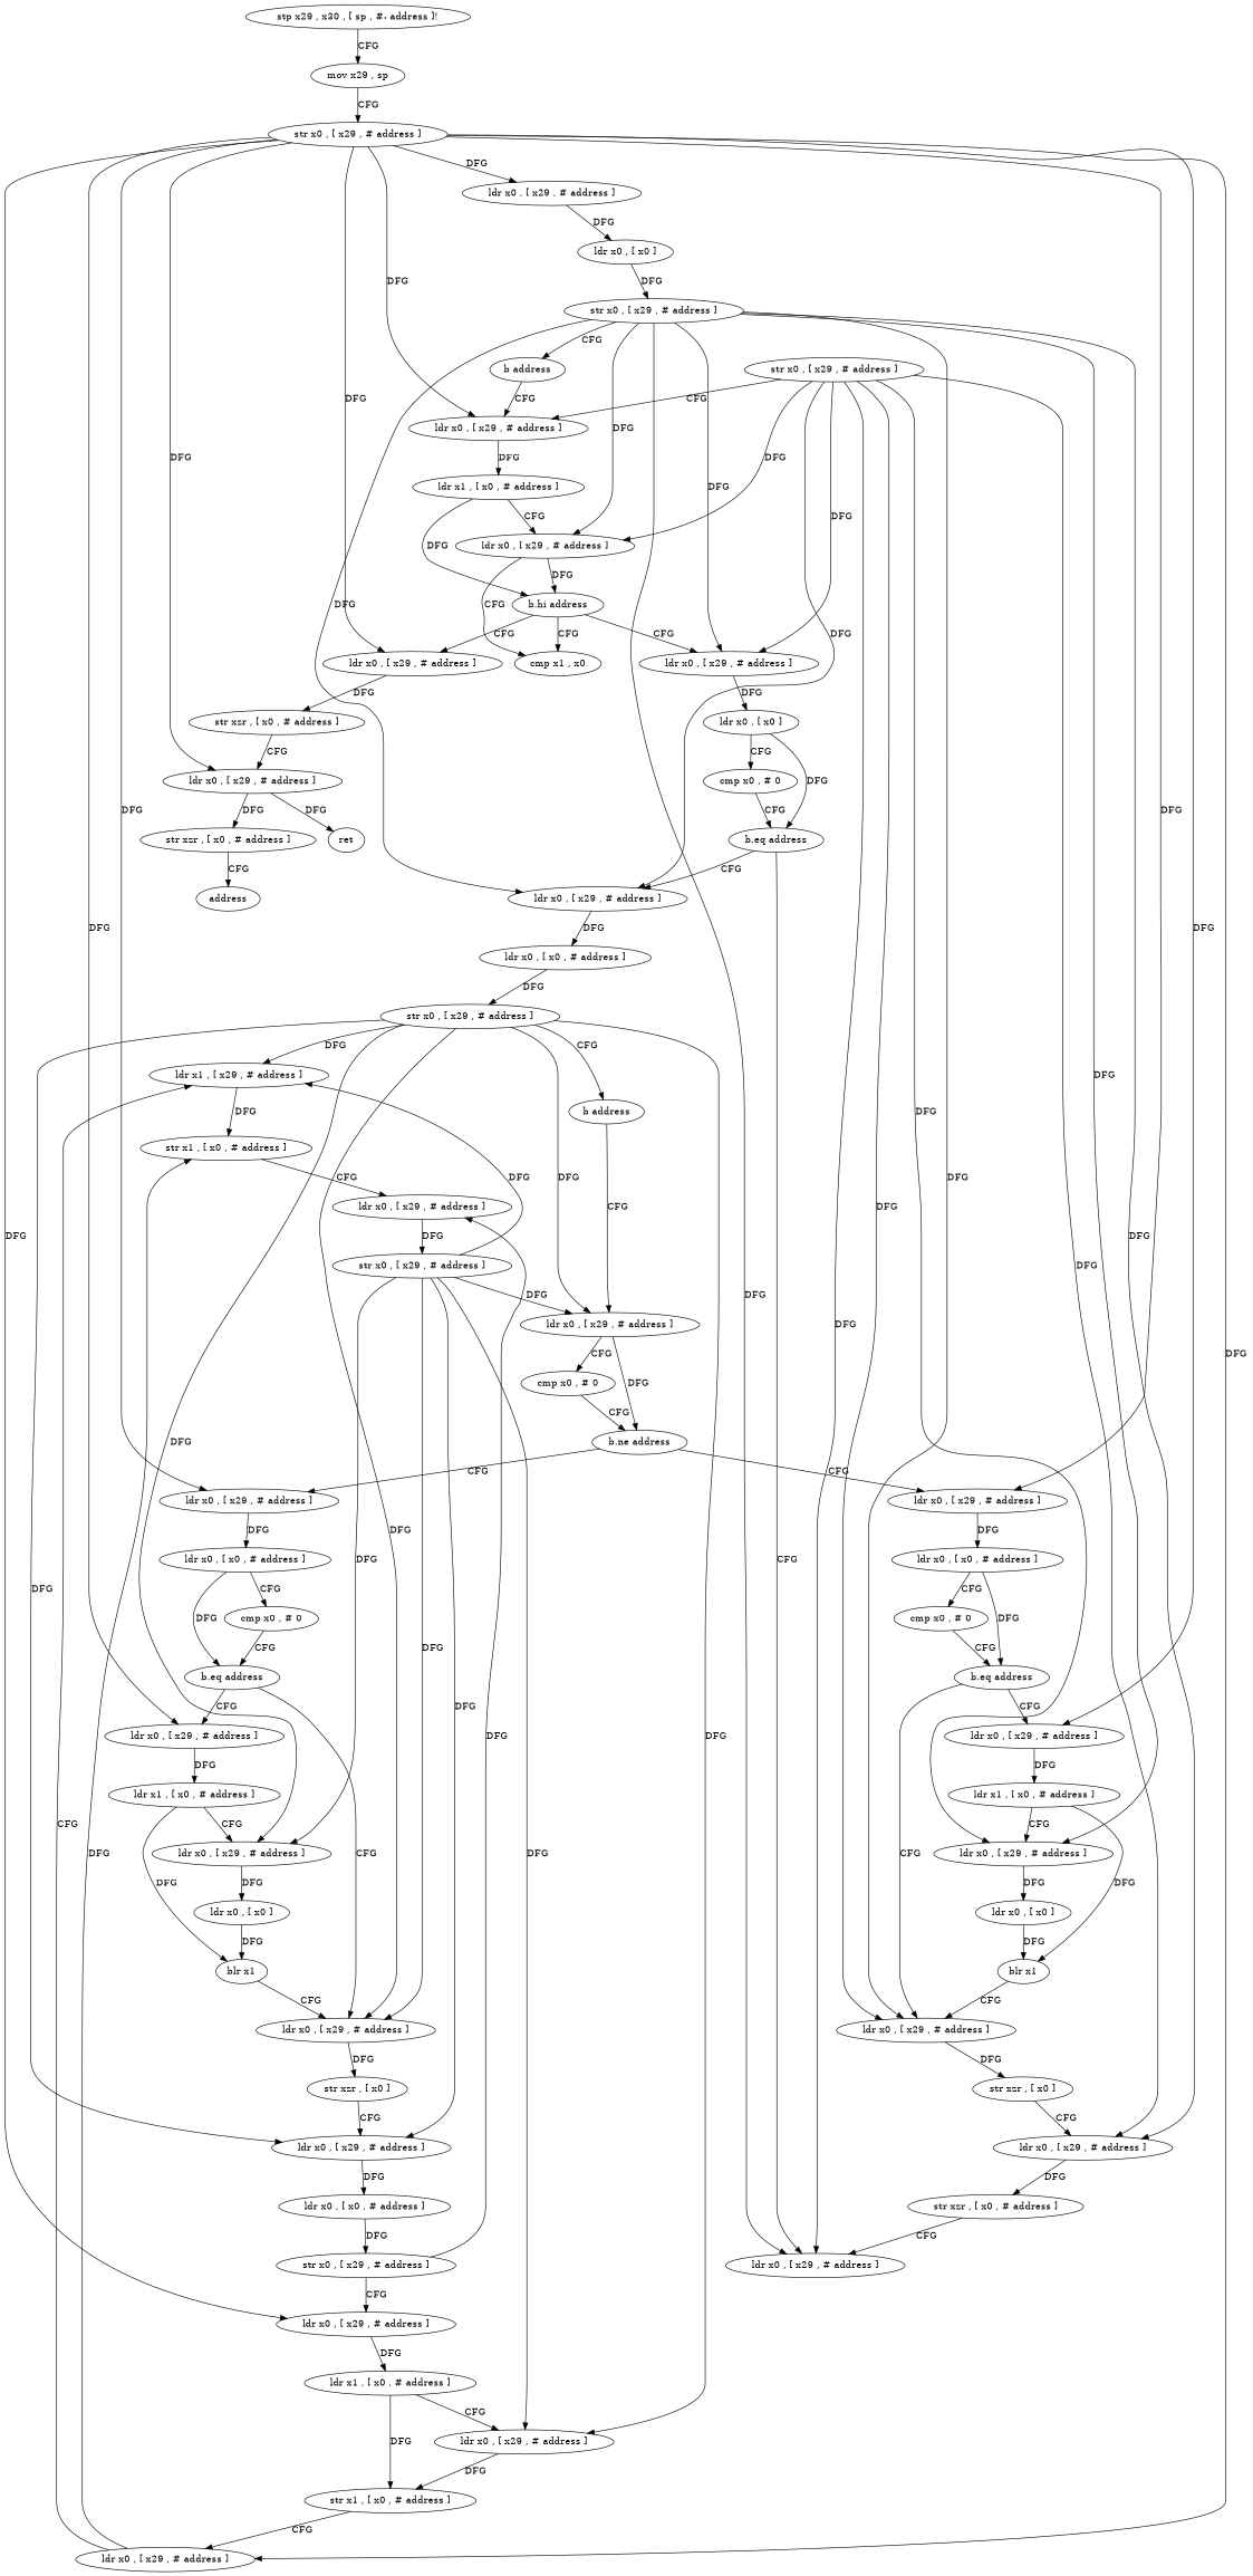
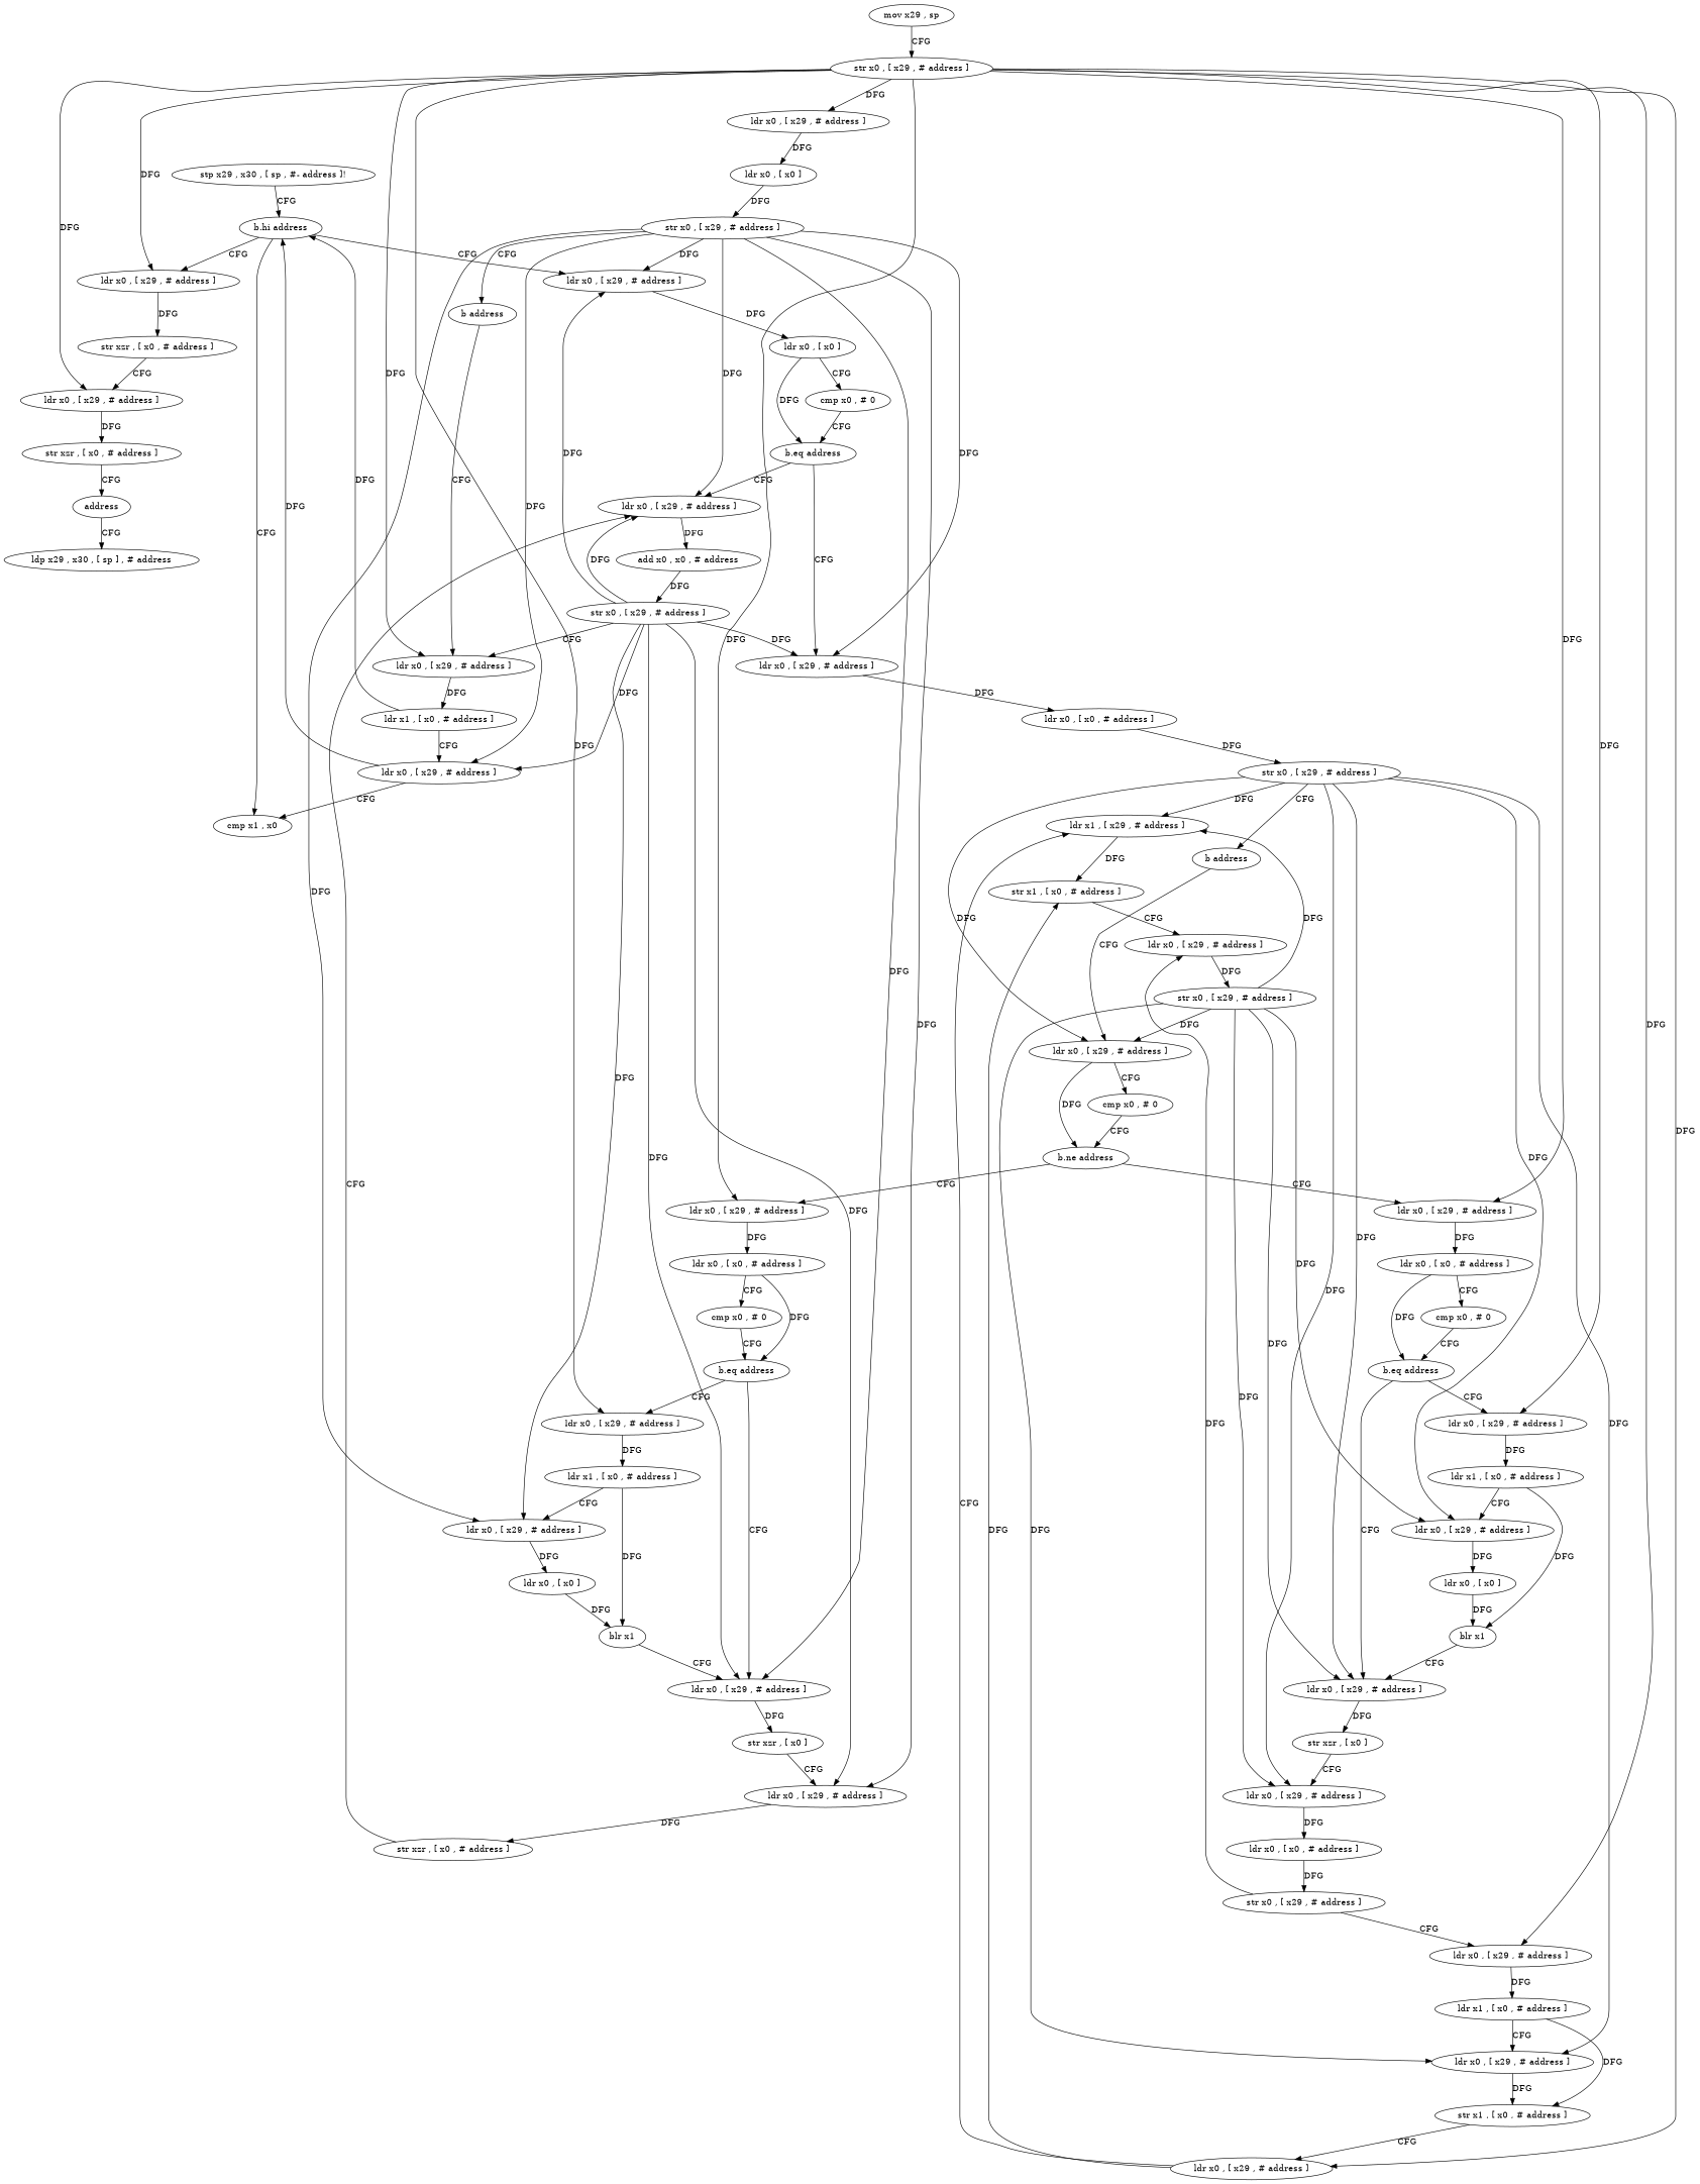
  digraph {
    n1 [label="stp x29 , x30 , [ sp , #- address ]!"]
    n2 [label="mov x29 , sp"]
    n3 [label="str x0 , [ x29 , # address ]"]
    n4 [label="ldr x0 , [ x29 , # address ]"]
    n5 [label="ldr x0 , [ x29 , # address ]"]
    n6 [label="ldr x0 , [ x29 , # address ]"]
    n7 [label="ldr x0 , [ x29 , # address ]"]
    n8 [label="ldr x0 , [ x29 , # address ]"]
    n9 [label="ldr x0 , [ x29 , # address ]"]
    n10 [label="ldr x0 , [ x29 , # address ]"]
    n11 [label="ldr x0 , [ x29 , # address ]"]
    n12 [label="ldr x0 , [ x29 , # address ]"]
    n13 [label="ldr x0 , [ x29 , # address ]"]
    n14 [label="ldr x0 , [ x0 ]"]
    n15 [label="ldr x1 , [ x0 , # address ]"]
    n16 [label="str xzr , [ x0 , # address ]"]
    n17 [label="str xzr , [ x0 , # address ]"]
-   n18 [label=ret]
    n19 [label="ldr x0 , [ x0 , # address ]"]
    n20 [label="ldr x0 , [ x0 , # address ]"]
    n21 [label="ldr x1 , [ x0 , # address ]"]
    n22 [label="ldr x1 , [ x0 , # address ]"]
    n23 [label="ldr x1 , [ x0 , # address ]"]
    n24 [label="ldr x1 , [ x29 , # address ]"]
    n25 [label="str x1 , [ x0 , # address ]"]
    n26 [label="str x0 , [ x29 , # address ]"]
    n27 [label="b address"]
    n28 [label="ldr x0 , [ x29 , # address ]"]
    n29 [label="ldr x0 , [ x29 , # address ]"]
    n30 [label="ldr x0 , [ x29 , # address ]"]
    n31 [label="ldr x0 , [ x29 , # address ]"]
    n32 [label="ldr x0 , [ x29 , # address ]"]
    n33 [label="ldr x0 , [ x29 , # address ]"]
    n34 [label="ldr x0 , [ x29 , # address ]"]
    n35 [label="b.hi address"]
    n36 [label="cmp x1 , x0"]
    n37 [label="ldr x0 , [ x0 ]"]
+   n38 [label="add x0 , x0 , # address"]
    n39 [label="ldr x0 , [ x0 , # address ]"]
    n40 [label="str xzr , [ x0 ]"]
    n41 [label="str xzr , [ x0 , # address ]"]
    n42 [label="ldr x0 , [ x0 ]"]
    n43 [label="cmp x0 , # 0"]
    n44 [label="b.eq address"]
    n45 [label="str x0 , [ x29 , # address ]"]
    n46 [label="str x0 , [ x29 , # address ]"]
    n47 [label=address]
+   n48 [label="ldp x29 , x30 , [ sp ] , # address"]
    n49 [label="b address"]
    n50 [label="ldr x0 , [ x29 , # address ]"]
    n51 [label="ldr x0 , [ x29 , # address ]"]
    n52 [label="ldr x0 , [ x29 , # address ]"]
    n53 [label="ldr x0 , [ x29 , # address ]"]
    n54 [label="ldr x0 , [ x29 , # address ]"]
    n55 [label="cmp x0 , # 0"]
    n56 [label="b.ne address"]
    n57 [label="str xzr , [ x0 ]"]
    n58 [label="ldr x0 , [ x0 , # address ]"]
    n59 [label="str x1 , [ x0 , # address ]"]
    n60 [label="ldr x0 , [ x0 ]"]
    n61 [label="cmp x0 , # 0"]
    n62 [label="b.eq address"]
    n63 [label="cmp x0 , # 0"]
    n64 [label="b.eq address"]
    n65 [label="blr x1"]
    n66 [label="blr x1"]
    n67 [label="str x0 , [ x29 , # address ]"]
    n68 [label="ldr x0 , [ x29 , # address ]"]
    n69 [label="str x0 , [ x29 , # address ]"]
-   n1 -> n2 [label=CFG]
+   n1 -> n35 [label=CFG]
    n2 -> n3 [label=CFG]
    n3 -> n4 [label=DFG]
    n3 -> n5 [label=DFG]
    n3 -> n6 [label=DFG]
    n3 -> n7 [label=DFG]
    n3 -> n8 [label=DFG]
    n3 -> n9 [label=DFG]
    n3 -> n10 [label=DFG]
    n3 -> n11 [label=DFG]
    n3 -> n12 [label=DFG]
    n3 -> n13 [label=DFG]
    n4 -> n14 [label=DFG]
    n5 -> n15 [label=DFG]
    n6 -> n16 [label=DFG]
    n7 -> n17 [label=DFG]
-   n7 -> n18 [label=DFG]
    n8 -> n19 [label=DFG]
    n9 -> n20 [label=DFG]
    n10 -> n21 [label=DFG]
    n11 -> n22 [label=DFG]
    n12 -> n23 [label=DFG]
    n13 -> n24 [label=CFG]
    n13 -> n25 [label=DFG]
    n14 -> n26 [label=DFG]
    n15 -> n28 [label=CFG]
    n15 -> n35 [label=DFG]
    n16 -> n7 [label=CFG]
    n17 -> n47 [label=CFG]
    n19 -> n61 [label=CFG]
    n19 -> n62 [label=DFG]
    n20 -> n63 [label=CFG]
    n20 -> n64 [label=DFG]
    n21 -> n54 [label=CFG]
    n21 -> n65 [label=DFG]
    n22 -> n34 [label=CFG]
    n22 -> n66 [label=DFG]
    n23 -> n53 [label=CFG]
    n23 -> n59 [label=DFG]
    n24 -> n25 [label=DFG]
    n25 -> n68 [label=CFG]
    n26 -> n27 [label=CFG]
    n26 -> n28 [label=DFG]
    n26 -> n29 [label=DFG]
    n26 -> n30 [label=DFG]
    n26 -> n31 [label=DFG]
    n26 -> n32 [label=DFG]
    n26 -> n33 [label=DFG]
    n26 -> n34 [label=DFG]
    n27 -> n5 [label=CFG]
    n28 -> n35 [label=DFG]
    n28 -> n36 [label=CFG]
    n29 -> n37 [label=DFG]
+   n30 -> n38 [label=DFG]
    n31 -> n39 [label=DFG]
    n32 -> n40 [label=DFG]
    n33 -> n41 [label=DFG]
    n34 -> n42 [label=DFG]
    n35 -> n6 [label=CFG]
    n35 -> n29 [label=CFG]
    n35 -> n36 [label=CFG]
    n37 -> n43 [label=CFG]
    n37 -> n44 [label=DFG]
+   n38 -> n45 [label=DFG]
    n39 -> n46 [label=DFG]
    n40 -> n33 [label=CFG]
    n41 -> n30 [label=CFG]
    n42 -> n66 [label=DFG]
    n43 -> n44 [label=CFG]
    n44 -> n30 [label=CFG]
    n44 -> n31 [label=CFG]
    n45 -> n5 [label=CFG]
    n45 -> n28 [label=DFG]
    n45 -> n29 [label=DFG]
    n45 -> n30 [label=DFG]
    n45 -> n31 [label=DFG]
    n45 -> n32 [label=DFG]
    n45 -> n33 [label=DFG]
    n45 -> n34 [label=DFG]
    n46 -> n24 [label=DFG]
    n46 -> n49 [label=CFG]
    n46 -> n50 [label=DFG]
    n46 -> n51 [label=DFG]
    n46 -> n52 [label=DFG]
    n46 -> n53 [label=DFG]
    n46 -> n54 [label=DFG]
+   n47 -> n48 [label=CFG]
    n49 -> n50 [label=CFG]
    n50 -> n55 [label=CFG]
    n50 -> n56 [label=DFG]
    n51 -> n57 [label=DFG]
    n52 -> n58 [label=DFG]
    n53 -> n59 [label=DFG]
    n54 -> n60 [label=DFG]
    n55 -> n56 [label=CFG]
    n56 -> n8 [label=CFG]
    n56 -> n9 [label=CFG]
    n57 -> n52 [label=CFG]
    n58 -> n67 [label=DFG]
    n59 -> n13 [label=CFG]
    n60 -> n65 [label=DFG]
    n61 -> n62 [label=CFG]
    n62 -> n10 [label=CFG]
    n62 -> n51 [label=CFG]
    n63 -> n64 [label=CFG]
    n64 -> n11 [label=CFG]
    n64 -> n32 [label=CFG]
    n65 -> n51 [label=CFG]
    n66 -> n32 [label=CFG]
    n67 -> n12 [label=CFG]
    n67 -> n68 [label=DFG]
    n68 -> n69 [label=DFG]
    n69 -> n24 [label=DFG]
    n69 -> n50 [label=DFG]
    n69 -> n51 [label=DFG]
    n69 -> n52 [label=DFG]
    n69 -> n53 [label=DFG]
    n69 -> n54 [label=DFG]
  }
